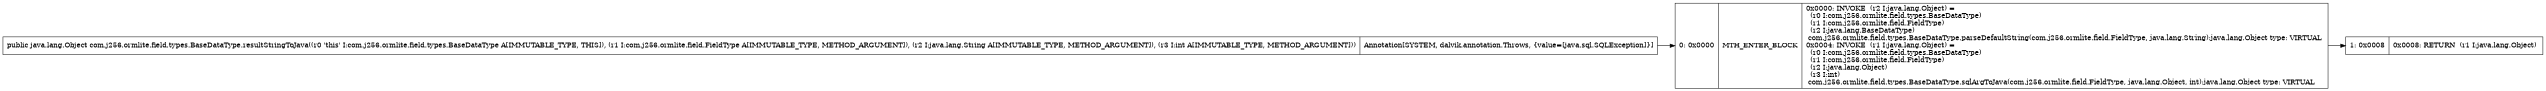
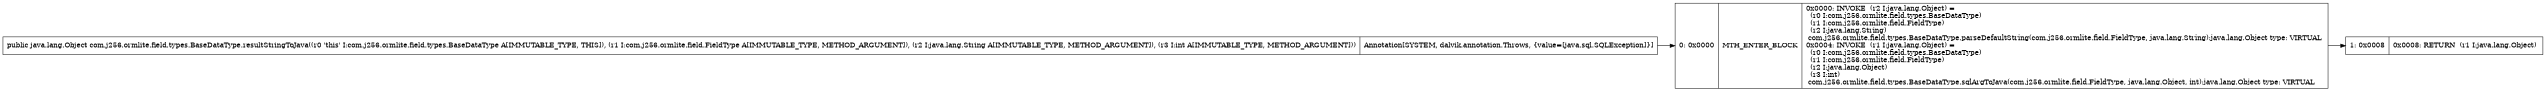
  digraph {
    rankdir=LR
    node [shape=record]
-   n1 [label="{0\:\ 0x0000|MTH_ENTER_BLOCK\l|0x0000: INVOKE  (r2 I:java.lang.Object) = \l  (r0 I:com.j256.ormlite.field.types.BaseDataType)\l  (r1 I:com.j256.ormlite.field.FieldType)\l  (r2 I:java.lang.BaseDataType)\l com.j256.ormlite.field.types.BaseDataType.parseDefaultString(com.j256.ormlite.field.FieldType, java.lang.String):java.lang.Object type: VIRTUAL \l0x0004: INVOKE  (r1 I:java.lang.Object) = \l  (r0 I:com.j256.ormlite.field.types.BaseDataType)\l  (r1 I:com.j256.ormlite.field.FieldType)\l  (r2 I:java.lang.Object)\l  (r3 I:int)\l com.j256.ormlite.field.types.BaseDataType.sqlArgToJava(com.j256.ormlite.field.FieldType, java.lang.Object, int):java.lang.Object type: VIRTUAL \l}"]
+   n1 [label="{0\:\ 0x0000|MTH_ENTER_BLOCK\l|0x0000: INVOKE  (r2 I:java.lang.Object) = \l  (r0 I:com.j256.ormlite.field.types.BaseDataType)\l  (r1 I:com.j256.ormlite.field.FieldType)\l  (r2 I:java.lang.String)\l com.j256.ormlite.field.types.BaseDataType.parseDefaultString(com.j256.ormlite.field.FieldType, java.lang.String):java.lang.Object type: VIRTUAL \l0x0004: INVOKE  (r1 I:java.lang.Object) = \l  (r0 I:com.j256.ormlite.field.types.BaseDataType)\l  (r1 I:com.j256.ormlite.field.FieldType)\l  (r2 I:java.lang.Object)\l  (r3 I:int)\l com.j256.ormlite.field.types.BaseDataType.sqlArgToJava(com.j256.ormlite.field.FieldType, java.lang.Object, int):java.lang.Object type: VIRTUAL \l}"]
    n2 [label="{1\:\ 0x0008|0x0008: RETURN  (r1 I:java.lang.Object) \l}"]
    n3 [label="{public java.lang.Object com.j256.ormlite.field.types.BaseDataType.resultStringToJava((r0 'this' I:com.j256.ormlite.field.types.BaseDataType A[IMMUTABLE_TYPE, THIS]), (r1 I:com.j256.ormlite.field.FieldType A[IMMUTABLE_TYPE, METHOD_ARGUMENT]), (r2 I:java.lang.String A[IMMUTABLE_TYPE, METHOD_ARGUMENT]), (r3 I:int A[IMMUTABLE_TYPE, METHOD_ARGUMENT]))  | Annotation[SYSTEM, dalvik.annotation.Throws, \{value=[java.sql.SQLException]\}]\l}"]
    n1 -> n2
    n3 -> n1
  }
